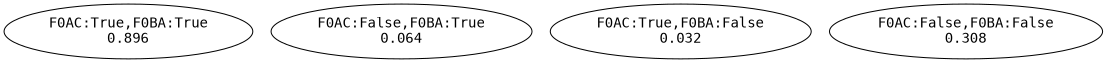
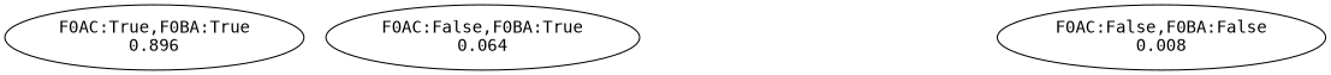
  graph {
    fontname="DejaVu Sans Mono"
    node [fontname="DejaVu Sans Mono"]
    n1 [label="F0AC:True,F0BA:True\n0.896"]
    n2 [label="F0AC:False,F0BA:True\n0.064"]
-   n3 [label="F0AC:True,F0BA:False\n0.032"]
-   n4 [label="F0AC:False,F0BA:False\n0.308"]
+   n4 [label="F0AC:False,F0BA:False\n0.008"]
  }
